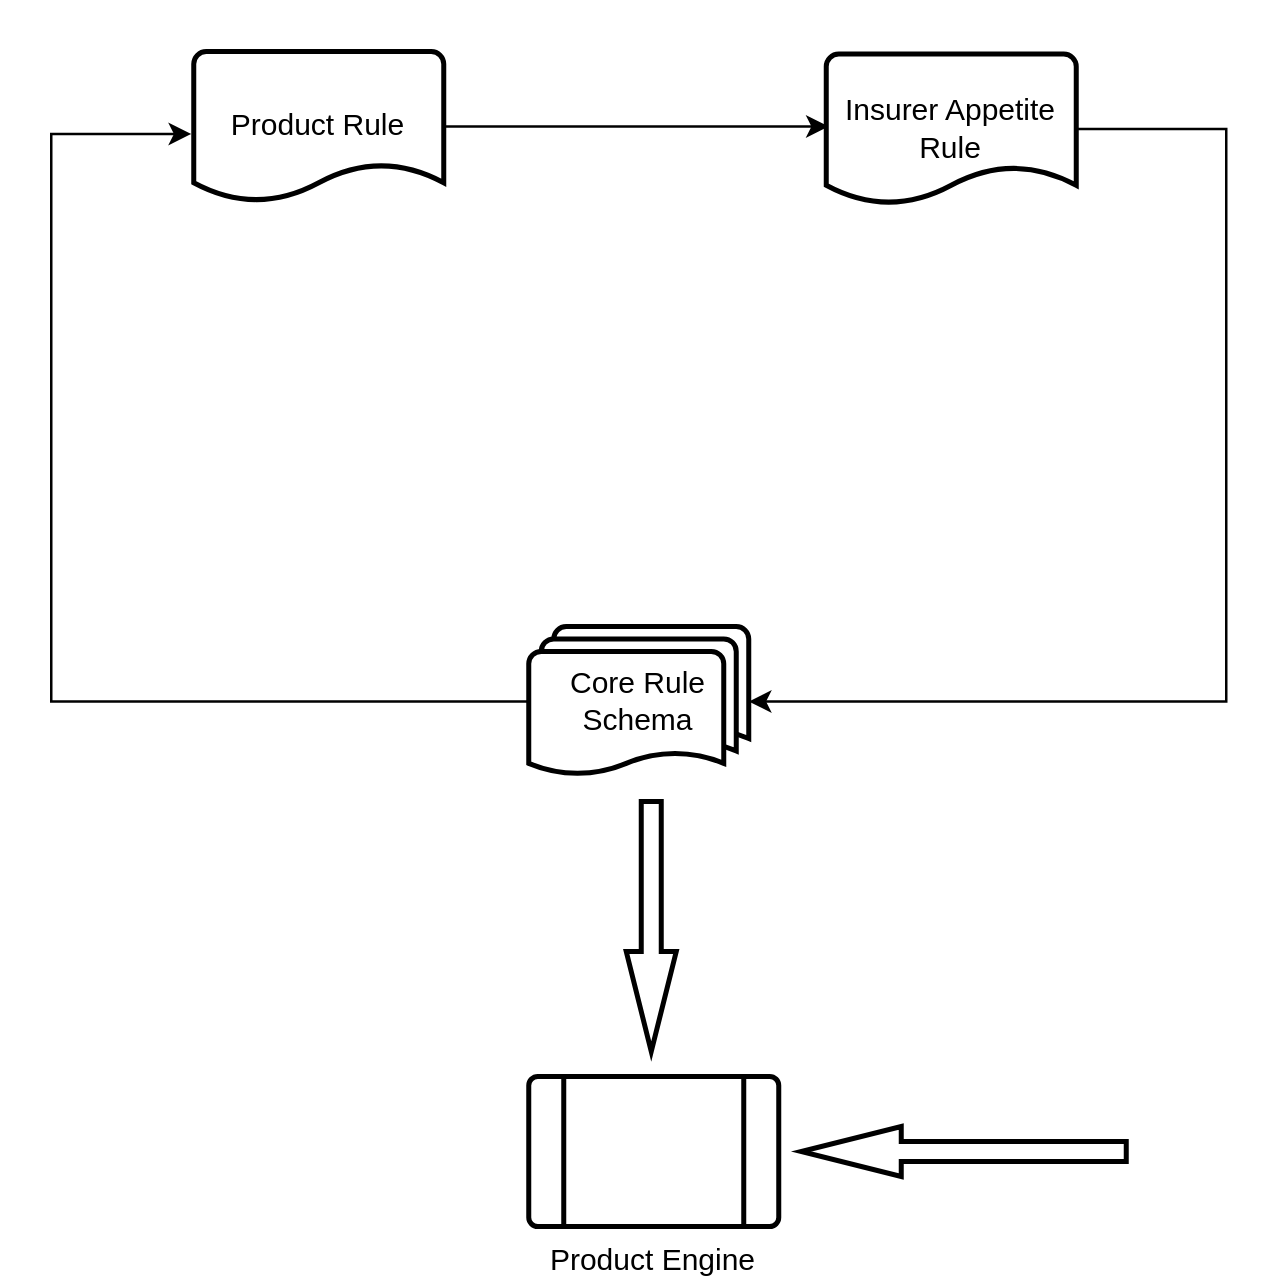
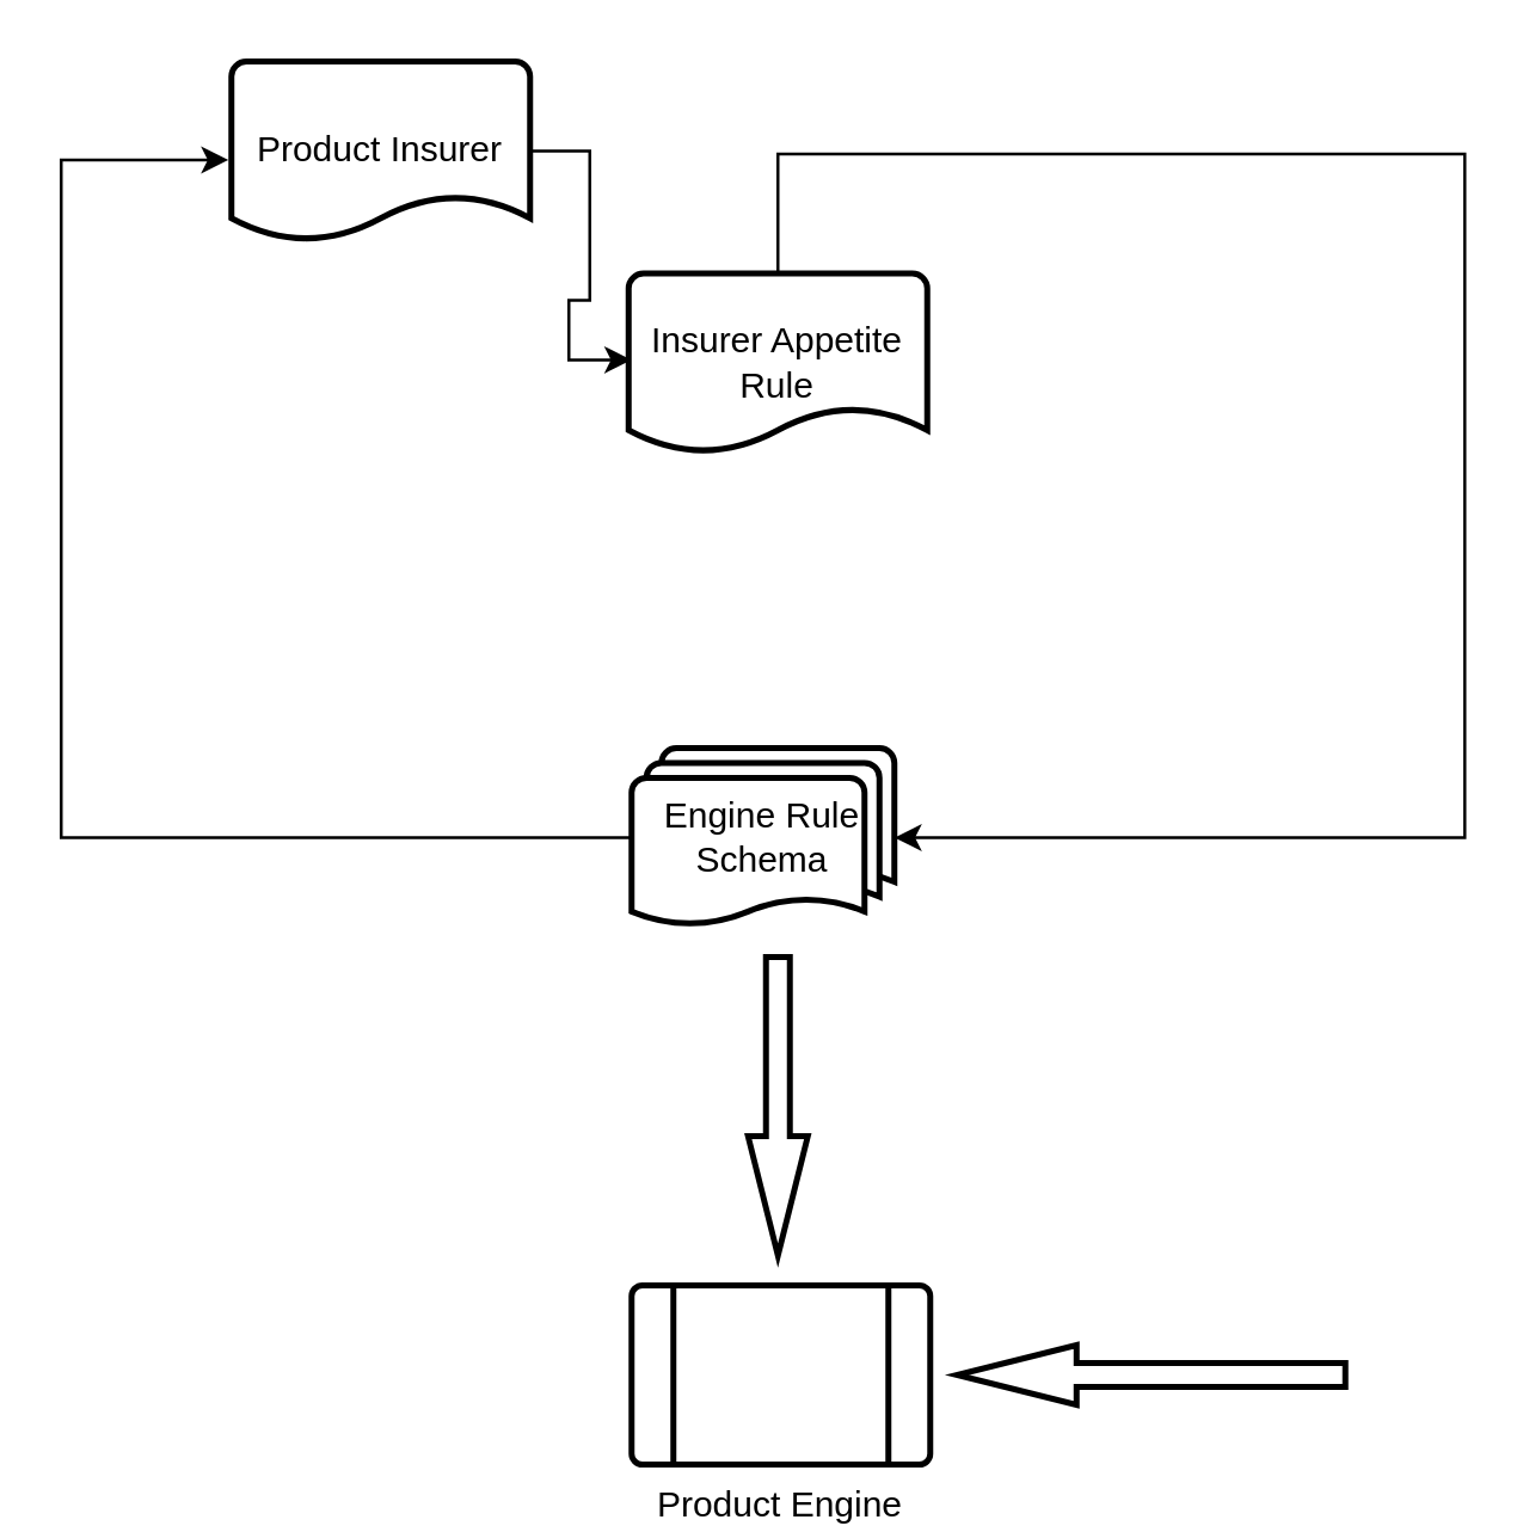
  <mxCell id="0" />
  <mxCell id="1" parent="0" />
  <mxCell id="2" style="edgeStyle=orthogonalEdgeStyle;rounded=0;orthogonalLoop=1;jettySize=auto;html=1;entryX=-0.01;entryY=0.55;entryDx=0;entryDy=0;entryPerimeter=0;" edge="1" parent="1" source="3" target="7"><mxGeometry relative="1" as="geometry"><mxPoint x="60" y="70" as="targetPoint" /><Array as="points"><mxPoint x="20" y="280" /><mxPoint x="20" y="53" /></Array></mxGeometry></mxCell>
- <mxCell id="3" value="Core Rule Schema" style="strokeWidth=2;html=1;shape=mxgraph.flowchart.multi-document;whiteSpace=wrap;" vertex="1" parent="1"><mxGeometry x="211" y="250" width="88" height="60" as="geometry" /></mxCell>
+ <mxCell id="3" value="Engine Rule Schema" style="strokeWidth=2;html=1;shape=mxgraph.flowchart.multi-document;whiteSpace=wrap;" vertex="1" parent="1"><mxGeometry x="211" y="250" width="88" height="60" as="geometry" /></mxCell>
  <mxCell id="4" value="Product Engine" style="verticalLabelPosition=bottom;verticalAlign=top;html=1;strokeWidth=2;shape=process;whiteSpace=wrap;rounded=1;size=0.14;arcSize=6;" vertex="1" parent="1"><mxGeometry x="211" y="430" width="100" height="60" as="geometry" /></mxCell>
  <mxCell id="5" value="" style="verticalLabelPosition=bottom;verticalAlign=top;html=1;strokeWidth=2;shape=mxgraph.arrows2.arrow;dy=0.6;dx=40;notch=0;direction=south;" vertex="1" parent="1"><mxGeometry x="250" y="320" width="20" height="100" as="geometry" /></mxCell>
  <mxCell id="6" style="edgeStyle=orthogonalEdgeStyle;rounded=0;orthogonalLoop=1;jettySize=auto;html=1;entryX=0.01;entryY=0.483;entryDx=0;entryDy=0;entryPerimeter=0;" edge="1" parent="1" source="7" target="9"><mxGeometry relative="1" as="geometry" /></mxCell>
- <mxCell id="7" value="Product Rule" style="strokeWidth=2;html=1;shape=mxgraph.flowchart.document2;whiteSpace=wrap;size=0.25;" vertex="1" parent="1"><mxGeometry x="77" y="20" width="100" height="60" as="geometry" /></mxCell>
+ <mxCell id="7" value="Product Insurer" style="strokeWidth=2;html=1;shape=mxgraph.flowchart.document2;whiteSpace=wrap;size=0.25;" vertex="1" parent="1"><mxGeometry x="77" y="20" width="100" height="60" as="geometry" /></mxCell>
  <mxCell id="8" style="edgeStyle=orthogonalEdgeStyle;rounded=0;orthogonalLoop=1;jettySize=auto;html=1;entryX=1;entryY=0.5;entryDx=0;entryDy=0;entryPerimeter=0;" edge="1" parent="1" source="9" target="3"><mxGeometry relative="1" as="geometry"><Array as="points"><mxPoint x="490" y="51" /><mxPoint x="490" y="280" /></Array></mxGeometry></mxCell>
- <mxCell id="9" value="Insurer Appetite Rule" style="strokeWidth=2;html=1;shape=mxgraph.flowchart.document2;whiteSpace=wrap;size=0.25;" vertex="1" parent="1"><mxGeometry x="330" y="21" width="100" height="60" as="geometry" /></mxCell>
+ <mxCell id="9" value="Insurer Appetite Rule" style="strokeWidth=2;html=1;shape=mxgraph.flowchart.document2;whiteSpace=wrap;size=0.25;" vertex="1" parent="1"><mxGeometry x="210" y="91" width="100" height="60" as="geometry" /></mxCell>
  <mxCell id="10" value="" style="verticalLabelPosition=bottom;verticalAlign=top;html=1;strokeWidth=2;shape=mxgraph.arrows2.arrow;dy=0.6;dx=40;notch=0;direction=west;" vertex="1" parent="1"><mxGeometry x="320" y="450" width="130" height="20" as="geometry" /></mxCell>
